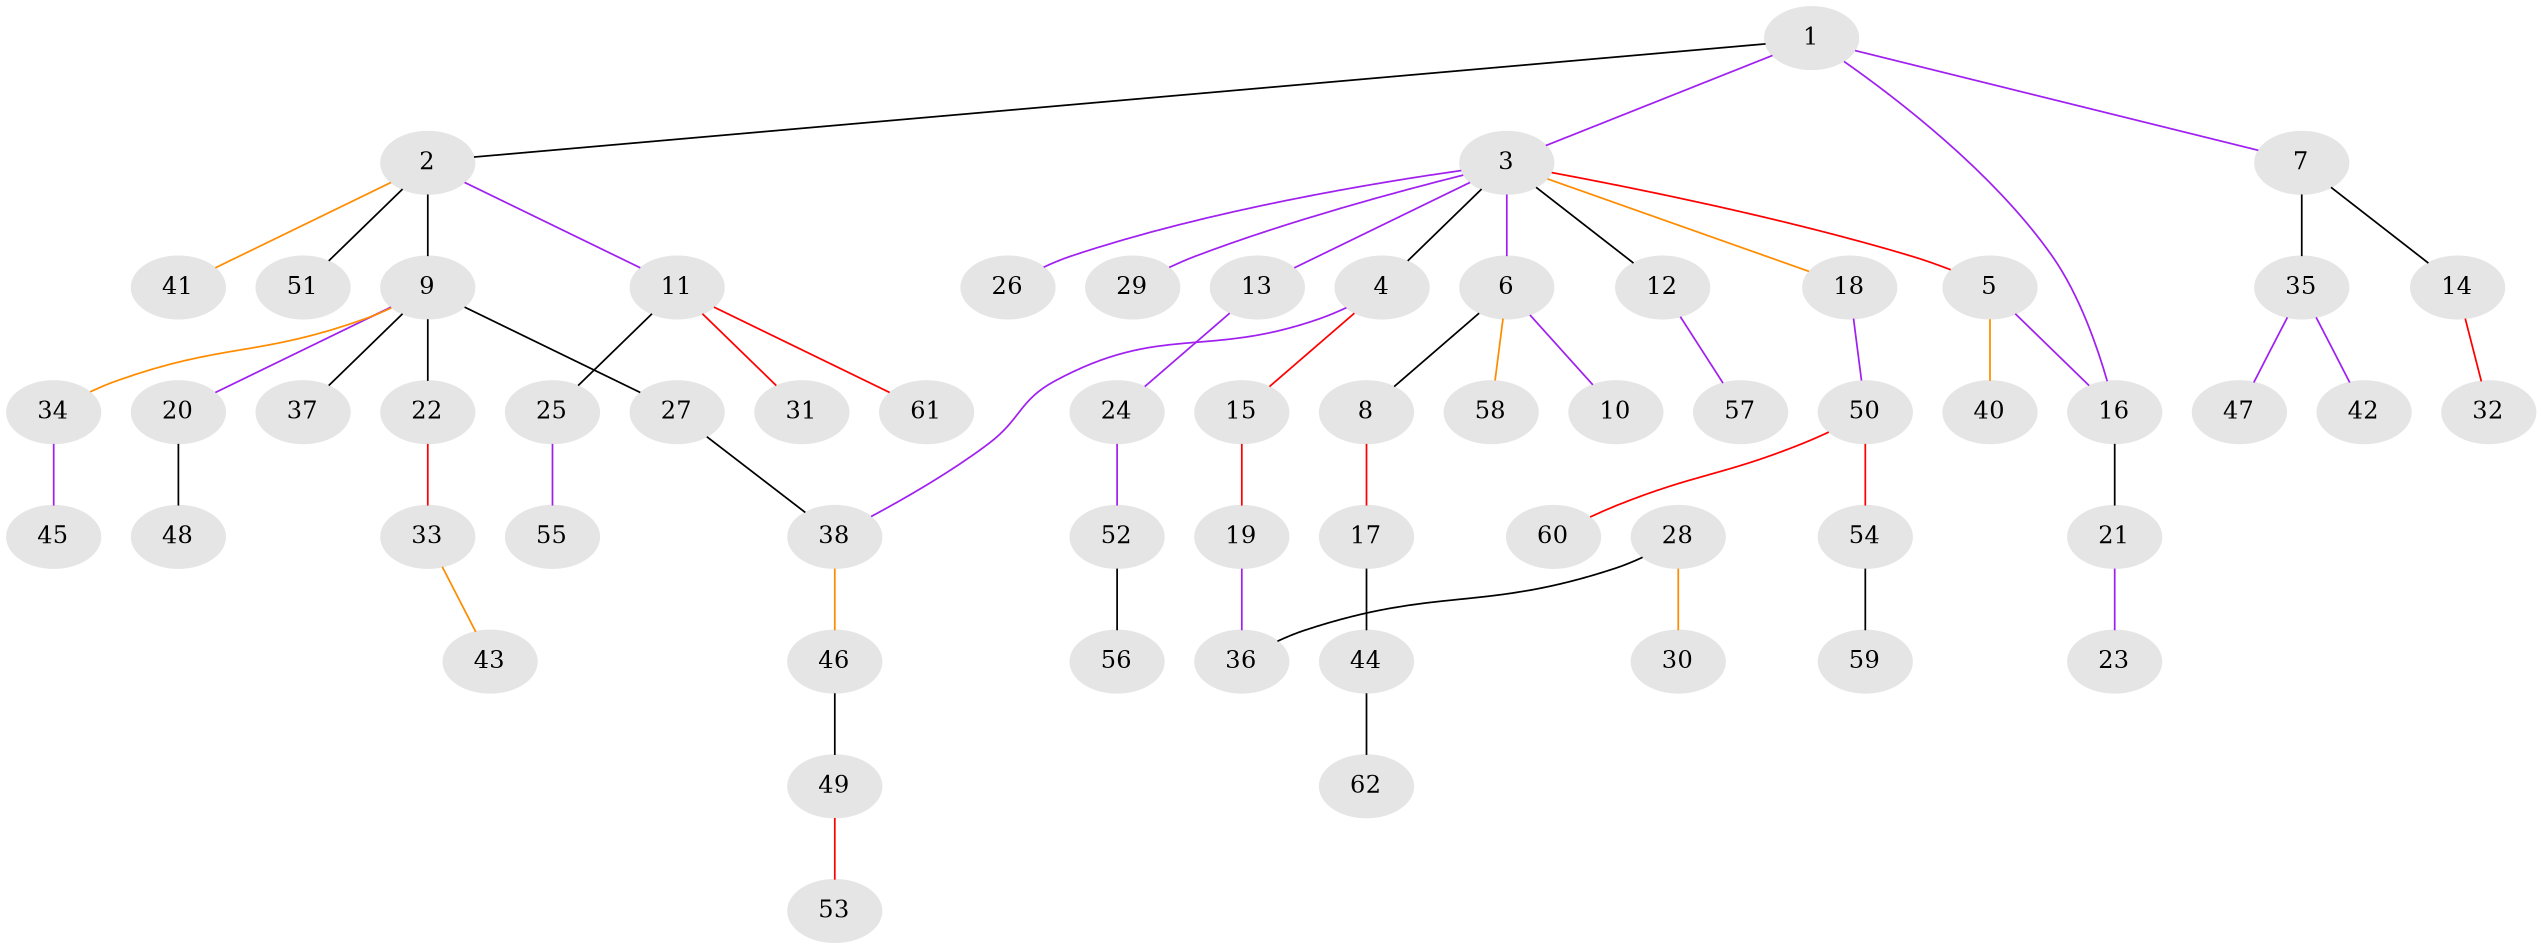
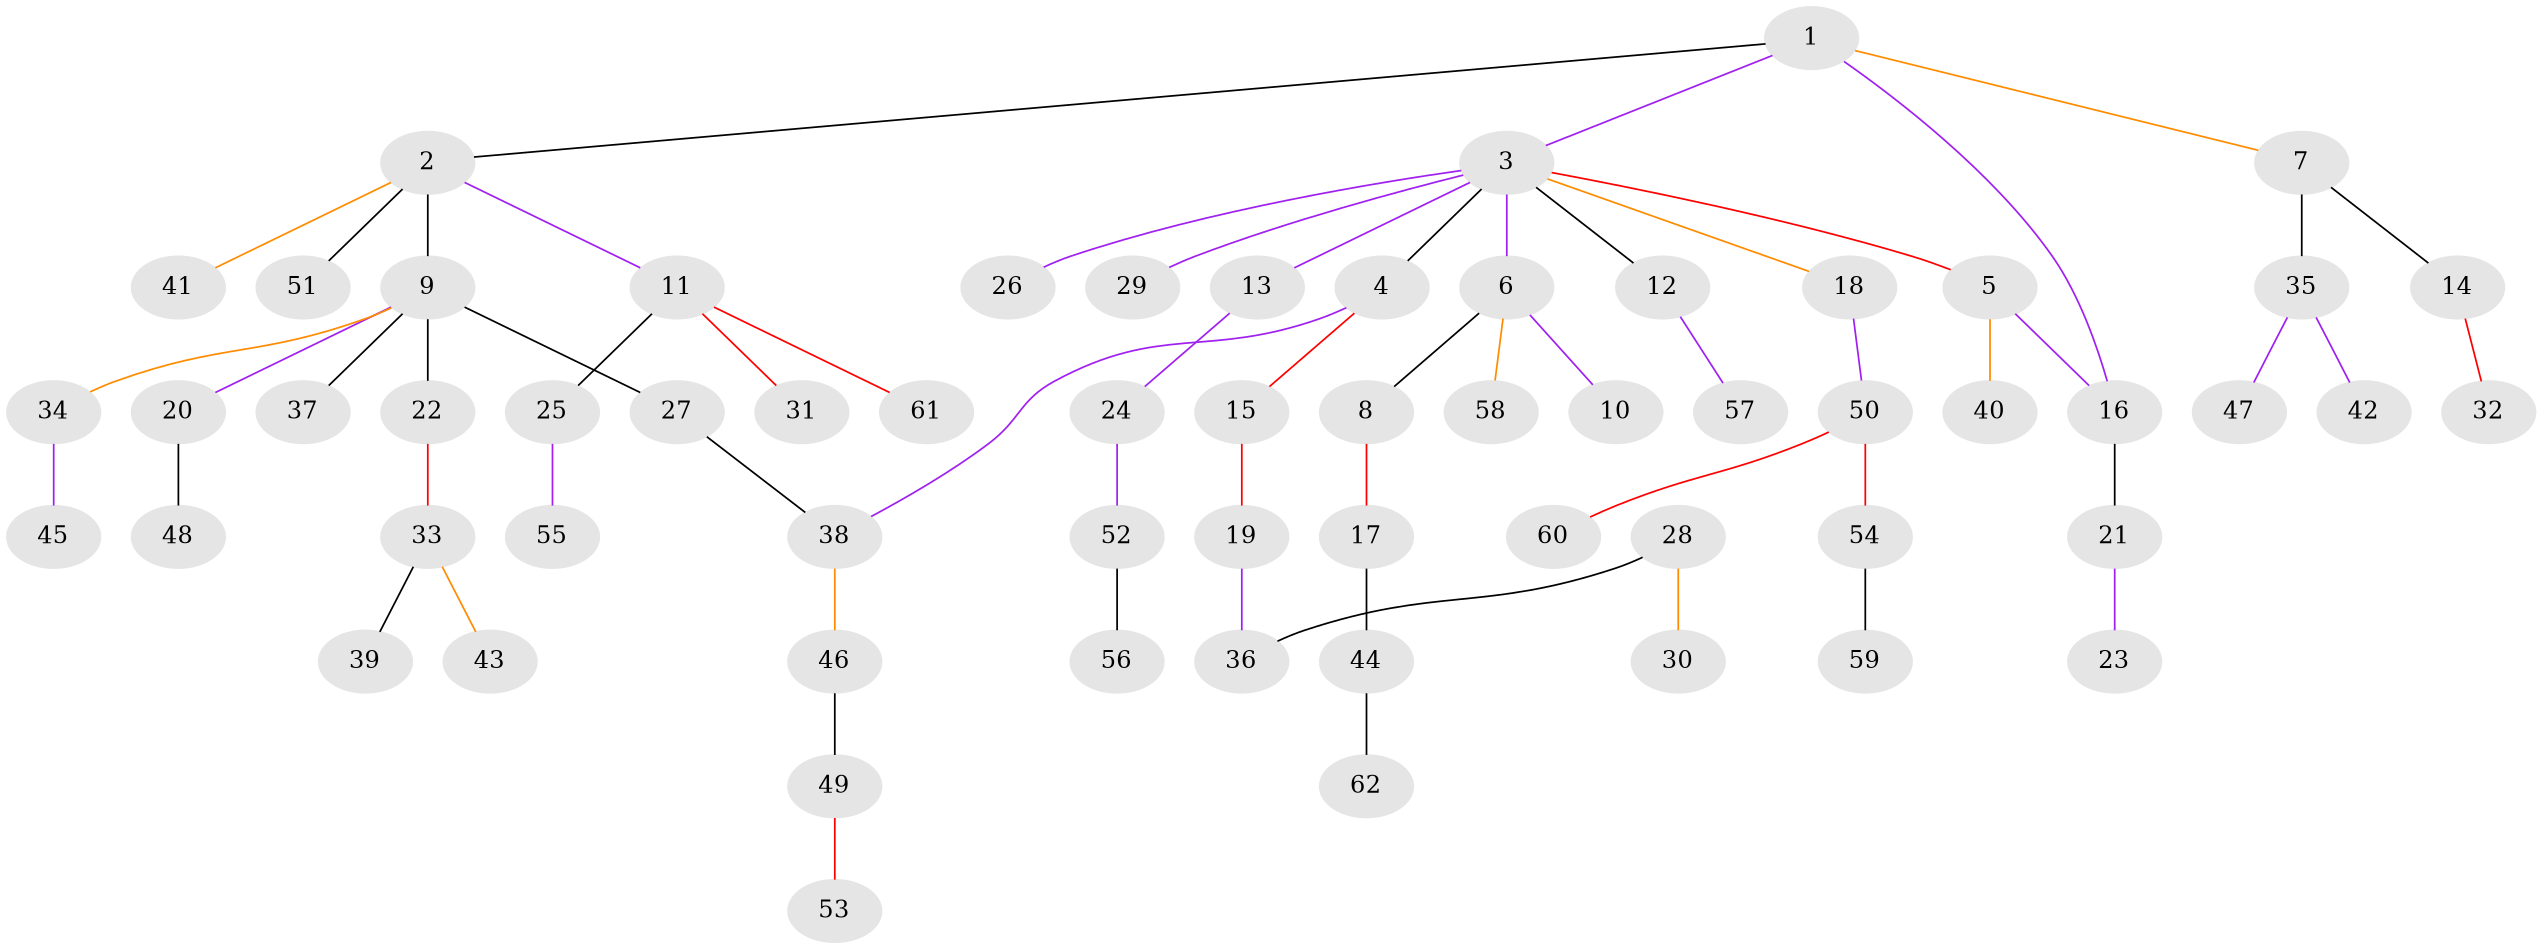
  graph {
    node [color=gray90 style=filled]
    edge [color=black]
    1
    2
    3
    7
    16
    9
    11
    41
    51
    4
    5
    6
    12
    13
    18
    26
    29
    14
    35
    21
    20
    22
    27
    34
    37
    25
    31
    61
    15
    38
    40
    8
    10
    58
    57
    24
    50
    19
    46
    17
    36
    28
    30
    32
    42
    47
    44
    48
    33
    45
    55
    52
    23
    62
    54
    60
+   39
    43
    56
    49
    53
    59
    1 -- 2
    1 -- 3 [color=purple]
-   1 -- 7 [color=purple]
+   1 -- 7 [color=darkorange]
    1 -- 16 [color=purple]
    2 -- 9
    2 -- 11 [color=purple]
    2 -- 41 [color=darkorange]
    2 -- 51
    3 -- 4
    3 -- 5 [color=red]
    3 -- 6 [color=purple]
    3 -- 12
    3 -- 13 [color=purple]
    3 -- 18 [color=darkorange]
    3 -- 26 [color=purple]
    3 -- 29 [color=purple]
    7 -- 14
    7 -- 35
    16 -- 21
    9 -- 20 [color=purple]
    9 -- 22
    9 -- 27
    9 -- 34 [color=darkorange]
    9 -- 37
    11 -- 25
    11 -- 31 [color=red]
    11 -- 61 [color=red]
    4 -- 15 [color=red]
    4 -- 38 [color=purple]
    5 -- 16 [color=purple]
    5 -- 40 [color=darkorange]
    6 -- 8
    6 -- 10 [color=purple]
    6 -- 58 [color=darkorange]
    12 -- 57 [color=purple]
    13 -- 24 [color=purple]
    18 -- 50 [color=purple]
    14 -- 32 [color=red]
    35 -- 42 [color=purple]
    35 -- 47 [color=purple]
    21 -- 23 [color=purple]
    20 -- 48
    22 -- 33 [color=red]
    27 -- 38
    34 -- 45 [color=purple]
    25 -- 55 [color=purple]
    15 -- 19 [color=red]
    38 -- 46 [color=darkorange]
    8 -- 17 [color=red]
    24 -- 52 [color=purple]
    50 -- 54 [color=red]
    50 -- 60 [color=red]
    19 -- 36 [color=purple]
    46 -- 49
    17 -- 44
    28 -- 36
    28 -- 30 [color=darkorange]
    44 -- 62
+   33 -- 39
    33 -- 43 [color=darkorange]
    52 -- 56
    54 -- 59
    49 -- 53 [color=red]
  }
